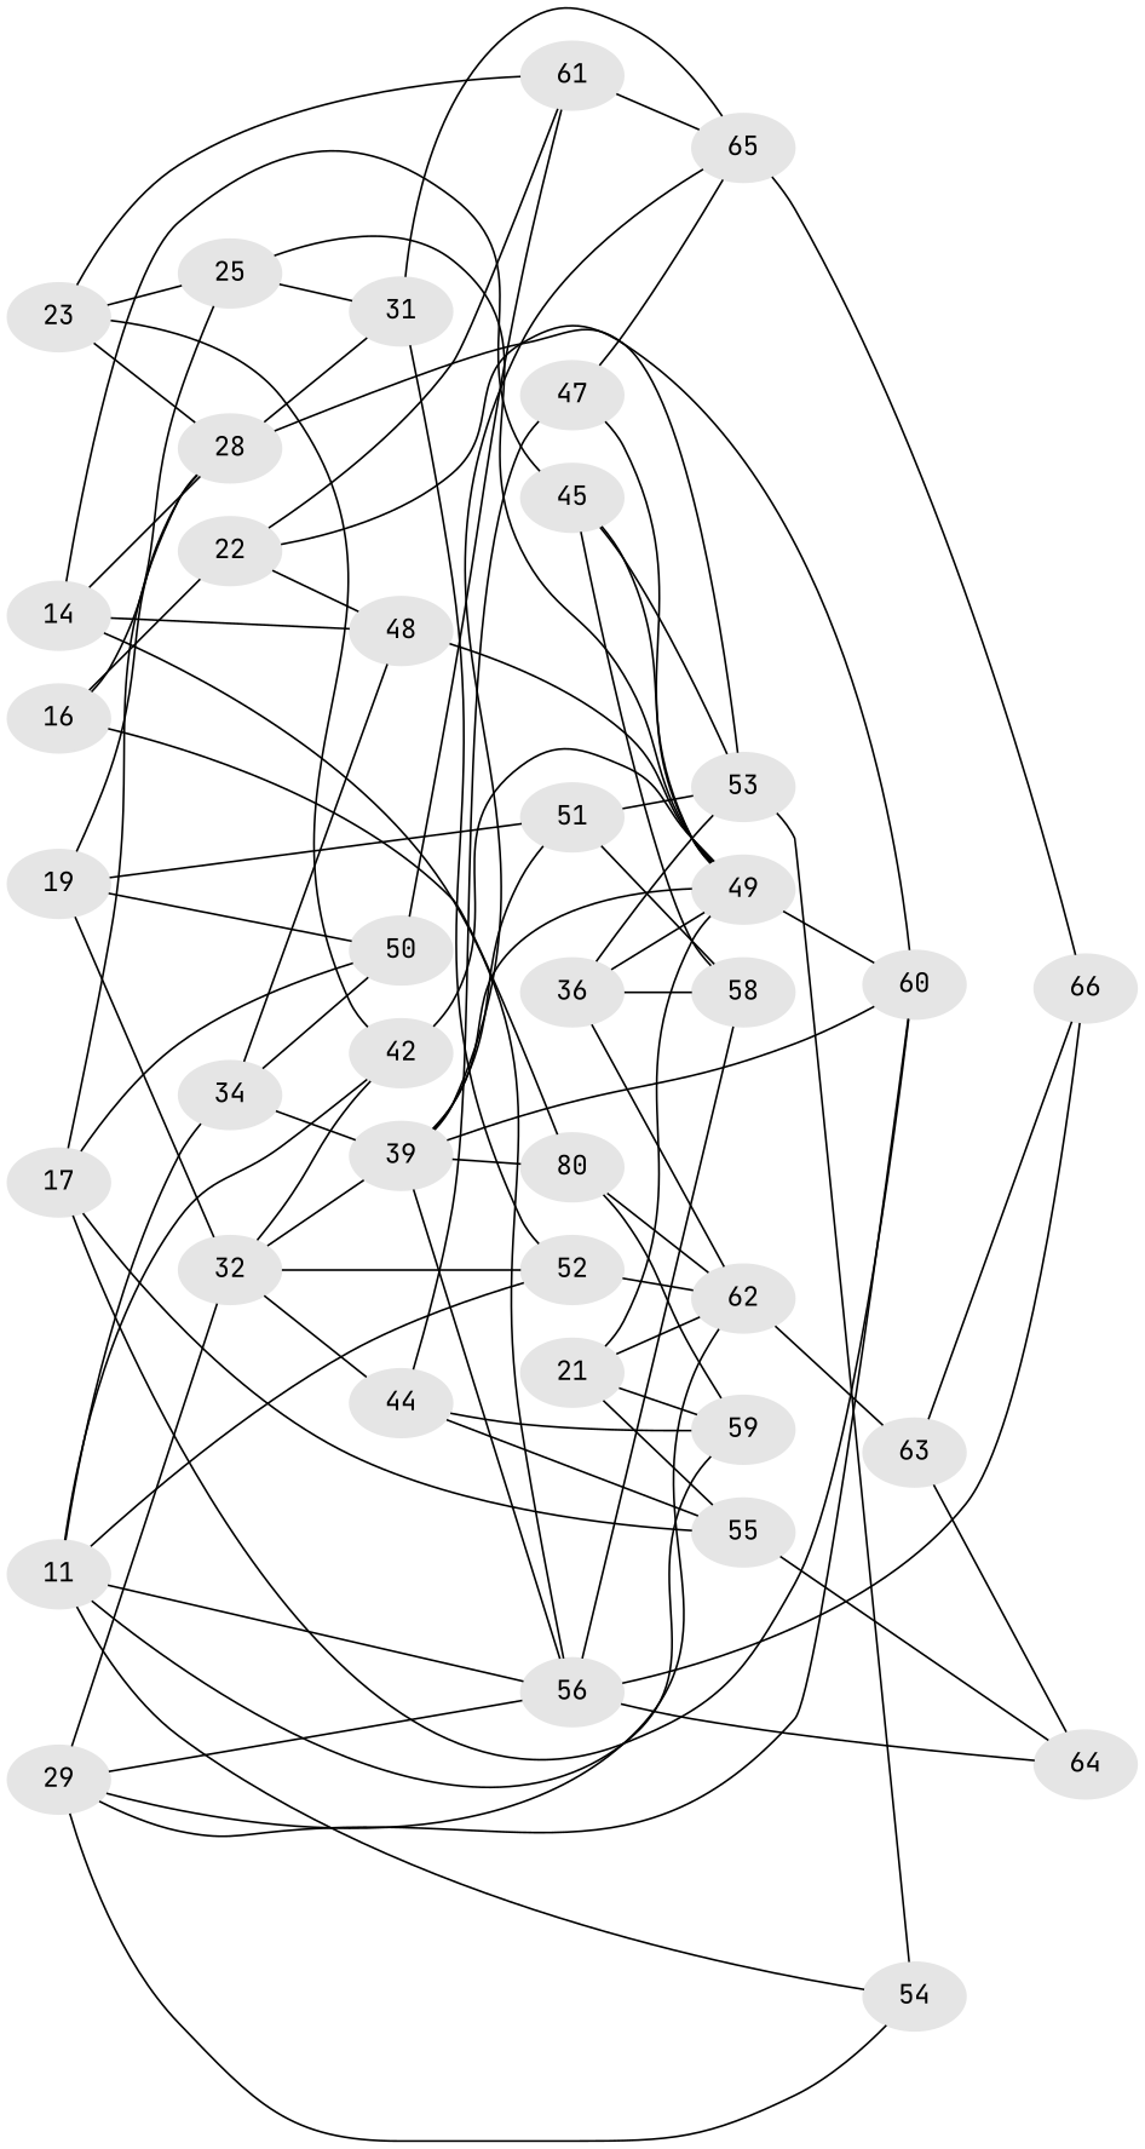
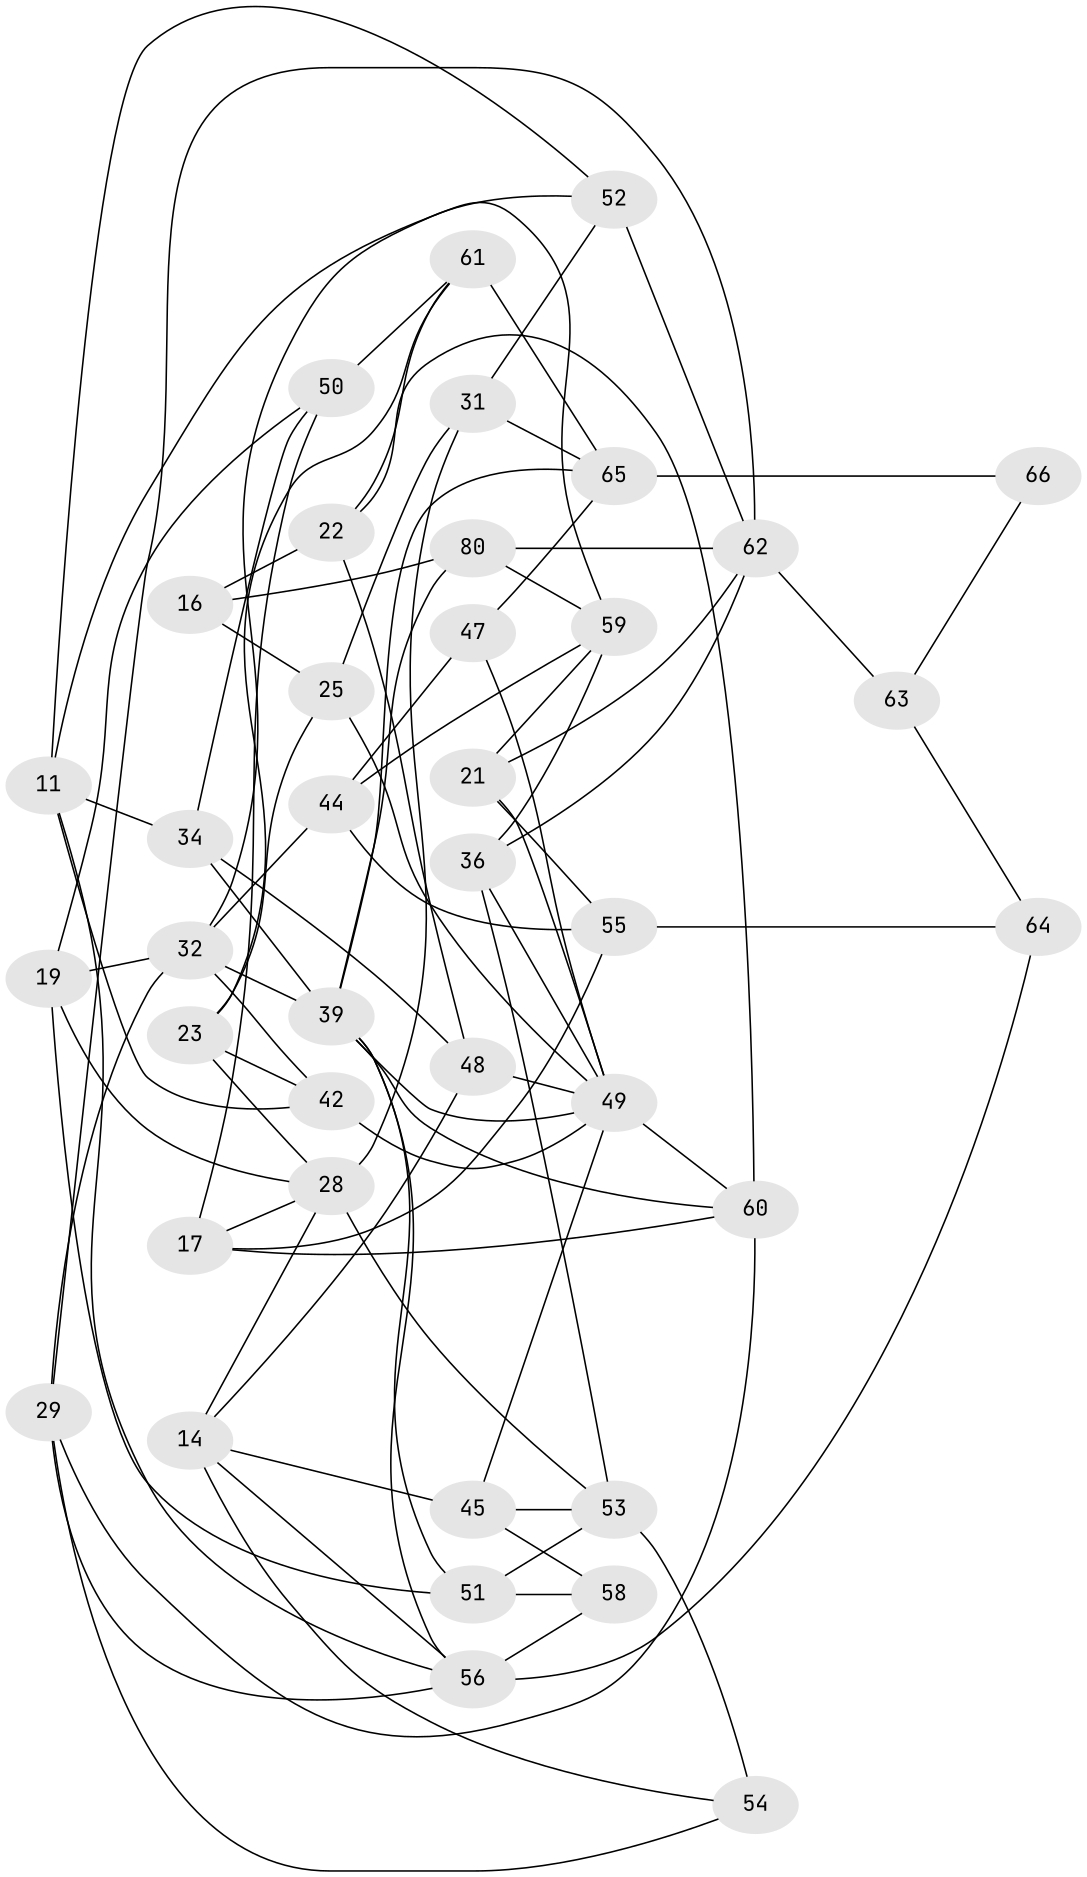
  graph {
    fontname="JetBrains Mono"
    rankdir=LR
    node [color=gray90 fontname="JetBrains Mono" style=filled]
    edge [fontname="JetBrains Mono"]
    11 [super="+8"]
    34
    42
    52
    56 [super="+1+37+41"]
    59 [super="+7"]
    48
    50
    39 [super="+27+38"]
    49 [super="+2+15+5"]
    62 [super="+43+57"]
    58
    64 [super="+20"]
    66
    14 [super="+10"]
    28 [super="+12"]
    45
    54
    31
    53 [super="+4"]
    16
    22
    25
    n24 [label=80 super="+9"]
    60 [super="+35"]
    61
    17
    55 [super="+30"]
    19
    32 [super="+18"]
    51 [super="+33"]
    44 [super="+24"]
    21 [super="+13"]
    63
    65 [super="+46"]
    23
    29 [super="+26"]
    47
    36
    11 -- 34
    11 -- 42
    11 -- 52
    11 -- 56
    11 -- 59 [weight=2]
    34 -- 48
    34 -- 50
    34 -- 39
    42 -- 49
    52 -- 62
    56 -- 58
    56 -- 64 [weight=2]
-   56 -- 66
    48 -- 49
    50 -- 61
    39 -- 56 [weight=2]
    39 -- 49
    39 -- n24
    39 -- 60
    39 -- 51 [weight=2]
    39 -- 65
    49 -- 60 [weight=2]
    62 -- 63
    14 -- 56 [weight=2]
    14 -- 48
    14 -- 28
    14 -- 45
-   11 -- 54
+   14 -- 54
    28 -- 31
    28 -- 53
    45 -- 49
    45 -- 58
    45 -- 53
    31 -- 52
    31 -- 65
    53 -- 54 [weight=2]
    16 -- 22
    16 -- 25
    16 -- n24 [weight=2]
    22 -- 48
    22 -- 60
    22 -- 61
    25 -- 49
    25 -- 31
    n24 -- 59
    n24 -- 62 [weight=2]
    61 -- 65
    17 -- 50
    17 -- 28
    17 -- 60
    17 -- 55
    55 -- 64 [weight=2]
    19 -- 50
    19 -- 28
    19 -- 32
    19 -- 51
    32 -- 42
    32 -- 52
    32 -- 39
    32 -- 44 [weight=2]
    51 -- 58 [weight=2]
    51 -- 53
    44 -- 59
    44 -- 55
    44 -- 47 [weight=2]
    21 -- 59
    21 -- 49
    21 -- 62 [weight=2]
    21 -- 55 [weight=2]
    63 -- 64 [weight=2]
    63 -- 66
    65 -- 66 [weight=2]
    23 -- 42
    23 -- 28
    23 -- 25
    23 -- 61
    29 -- 56
    29 -- 62
    29 -- 54
    29 -- 60
    29 -- 32 [weight=2]
    47 -- 49
    47 -- 65
-   36 -- 58
+   36 -- 59
    36 -- 49
    36 -- 62
    36 -- 53
  }
